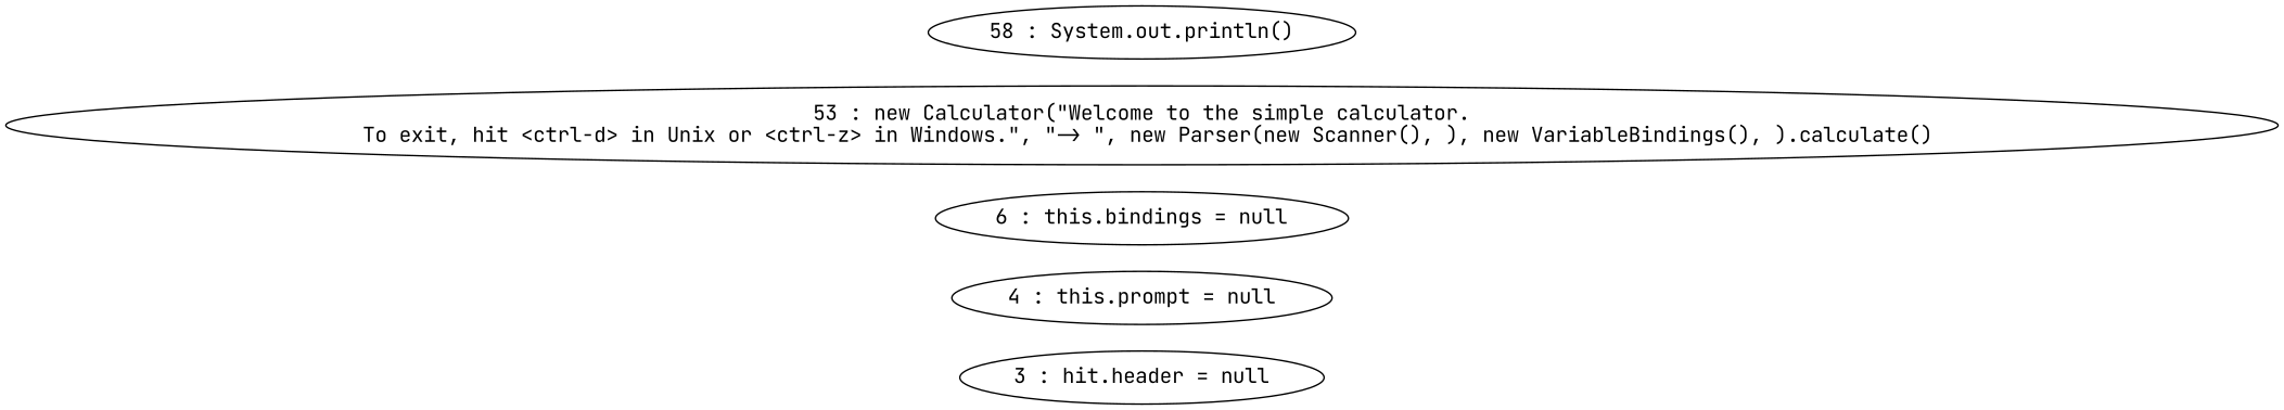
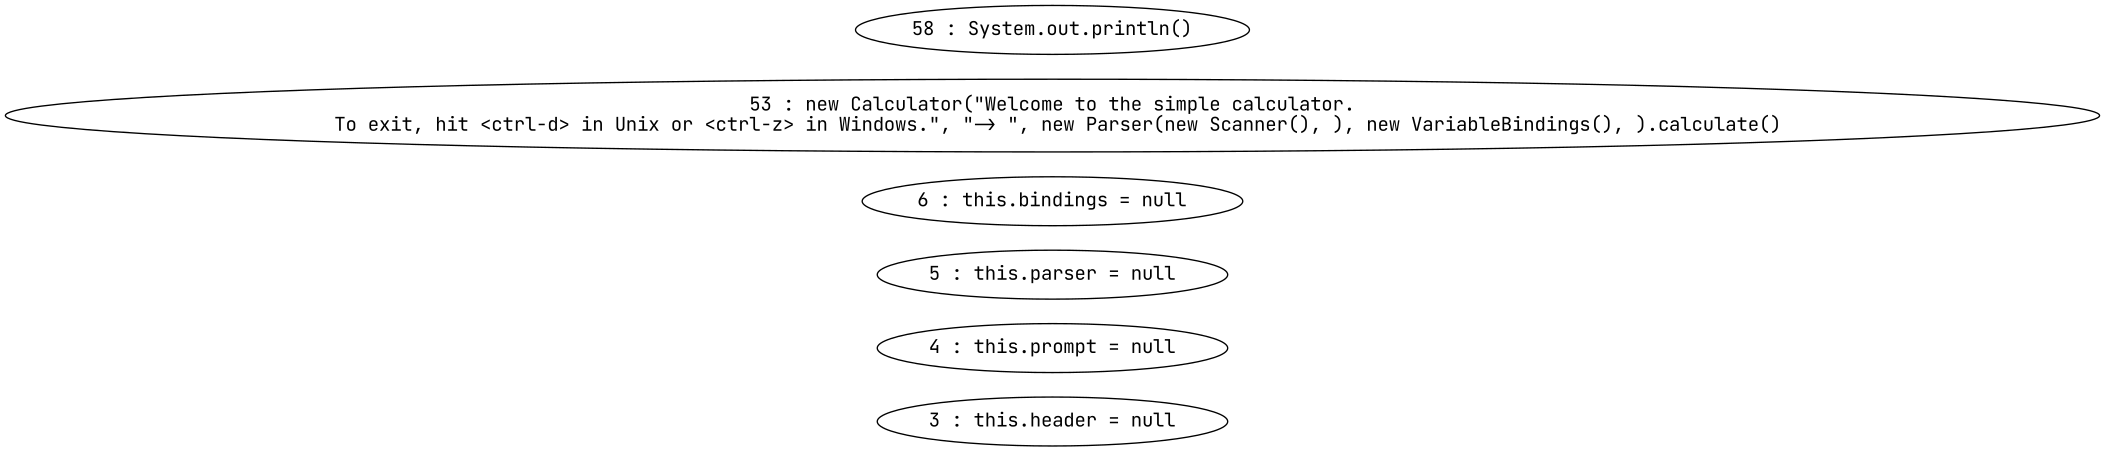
  digraph {
    rankdir=LR
    fontname="JetBrains Mono"
    node [fontname="JetBrains Mono"]
-   "3 : this.header = null" [label="3 : hit.header = null"]
+   "3 : this.header = null"
    "4 : this.prompt = null"
+   "5 : this.parser = null"
    "6 : this.bindings = null"
    "53 : new Calculator(\"Welcome to the simple calculator.\n To exit, hit <ctrl-d> in Unix or <ctrl-z> in Windows.\", \"-> \", new Parser(new Scanner(), ), new VariableBindings(), ).calculate()"
    "58 : System.out.println()"
  }
